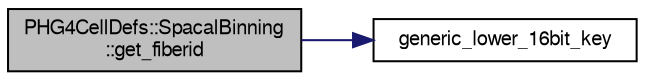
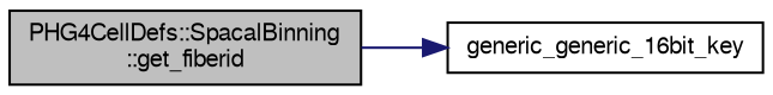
  digraph {
    rankdir=LR
    node [color=black fontname=FreeSans fontsize=10 shape=record]
    n1 [fillcolor=grey75 fontcolor=black height=0.2 label="PHG4CellDefs::SpacalBinning\l::get_fiberid" style=filled width=0.4]
-   n2 [height=0.2 label=generic_lower_16bit_key width=0.4]
+   n2 [height=0.2 label=generic_generic_16bit_key width=0.4]
    n1 -> n2 [color=midnightblue fontname=FreeSans fontsize=10 labelfontname=FreeSans labelfontsize=10 style=solid]
  }
